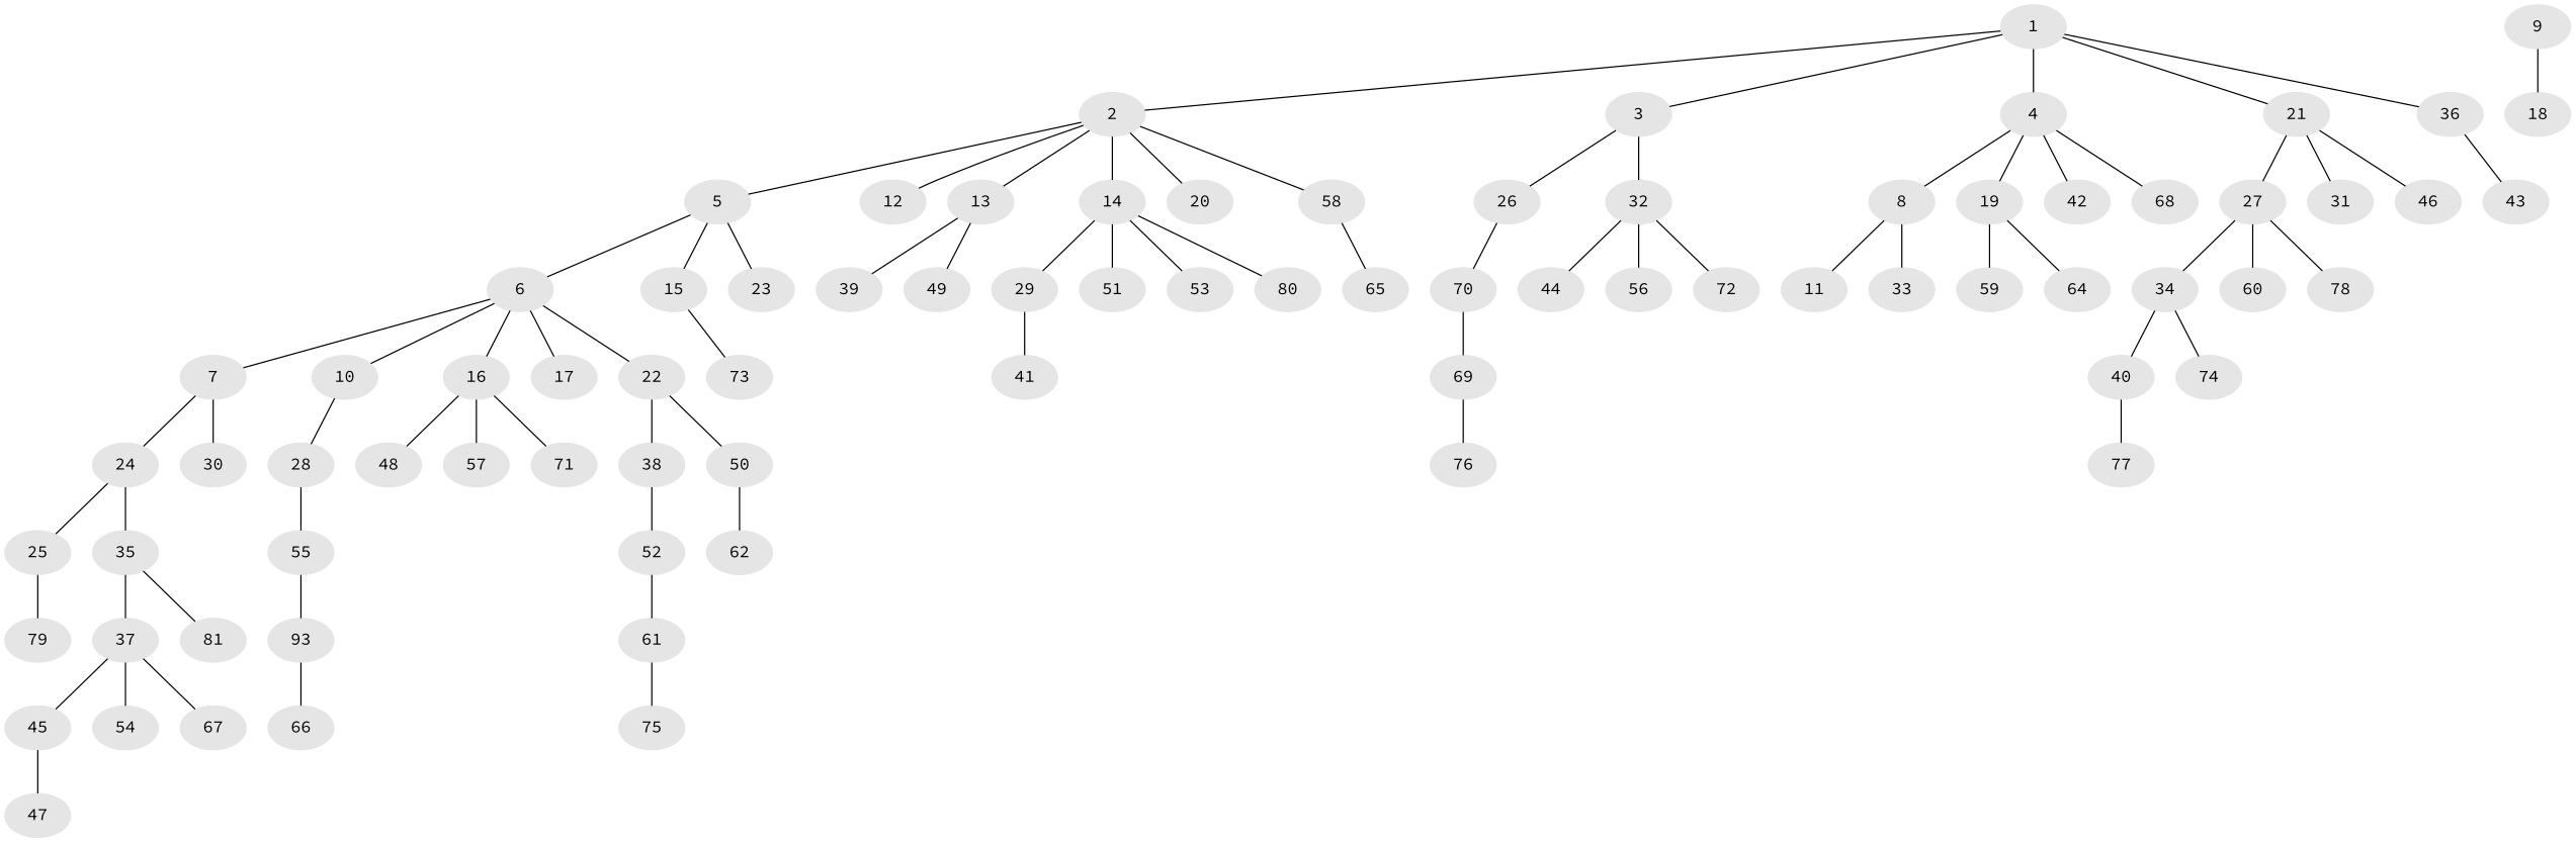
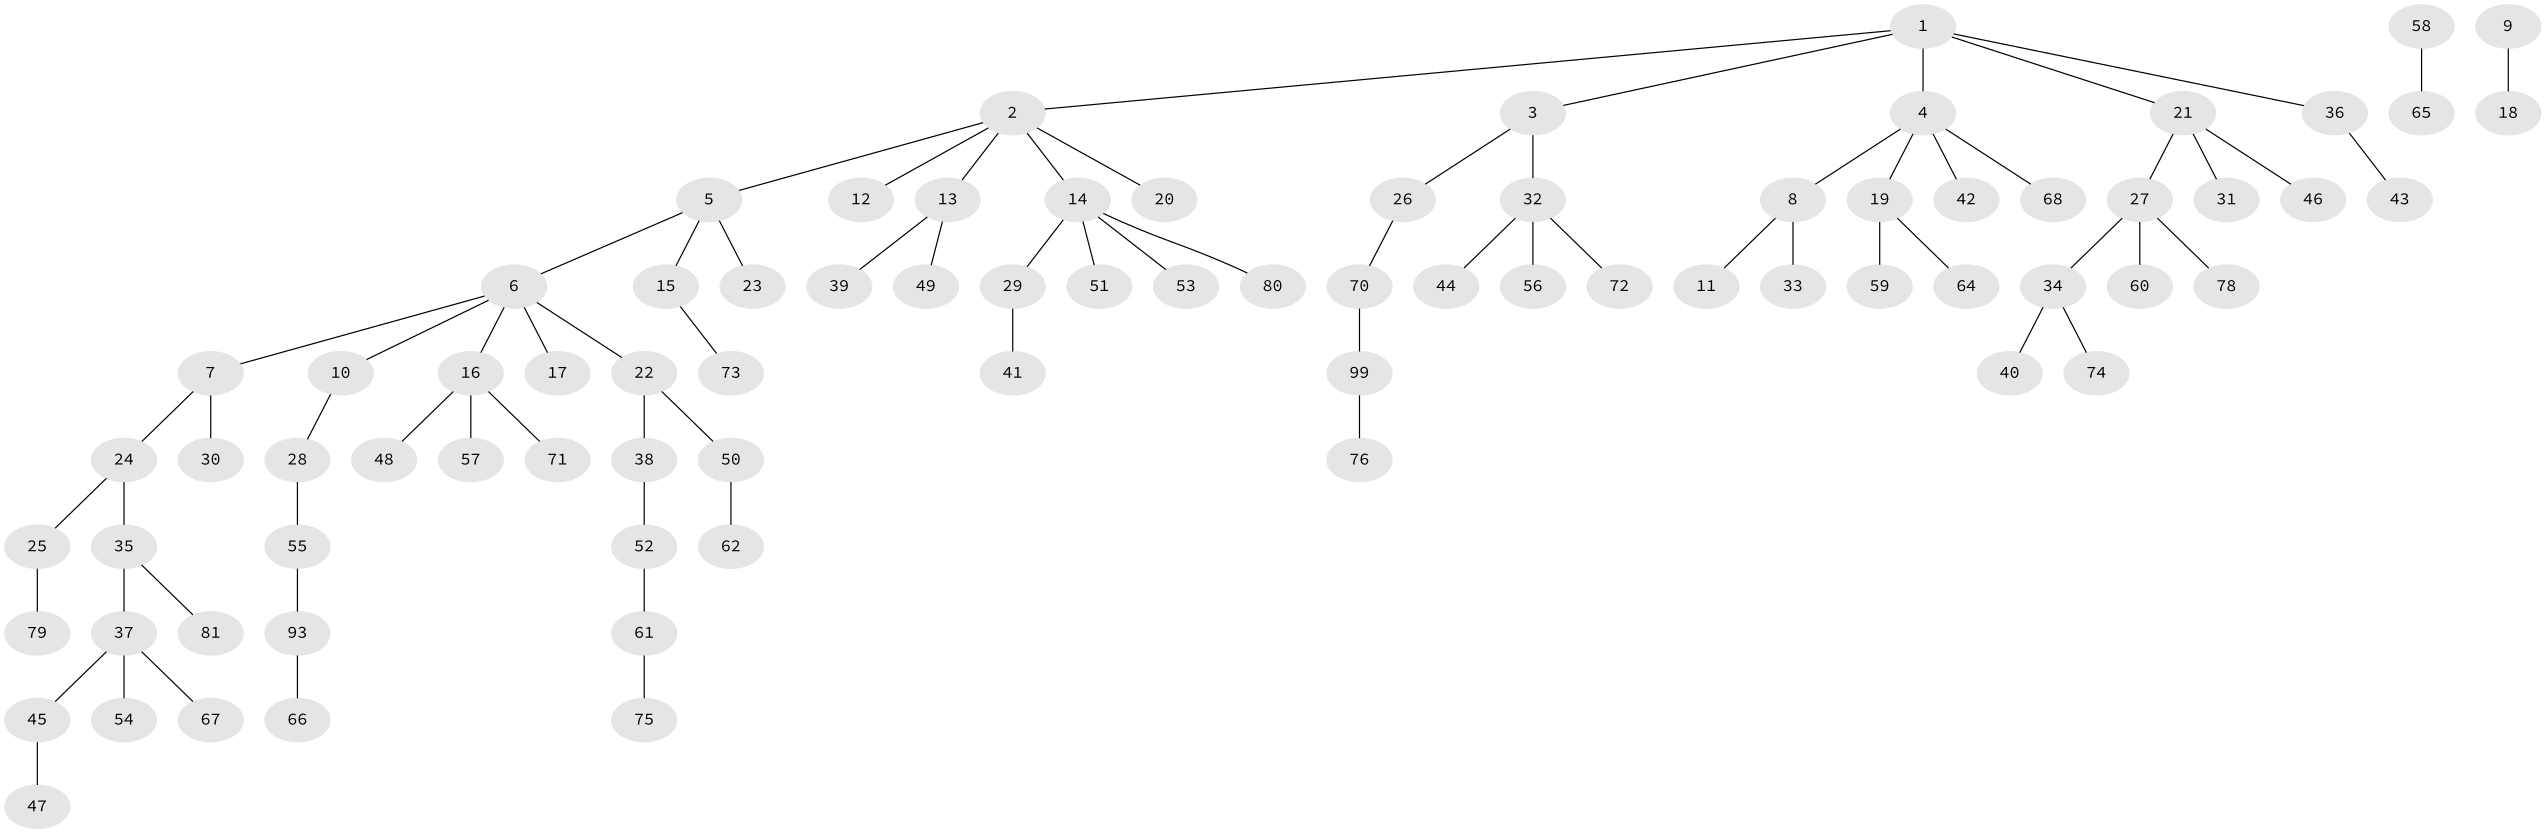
  graph {
    fontname="Source Code Pro"
    node [color=gray90 fontname="Source Code Pro" style=filled]
    edge [fontname="Source Code Pro"]
    1
    2
    3
    4
    21
    36
    5
    12
    13
    14
    20
    58
    26
    32
    8
    19
    42
    68
    27
    31
    46
    43
    6
    15
    23
    39
    49
    29
    51
    53
    80
    65
    70
    44
    56
    72
    11
    33
    59
    64
    7
    10
    16
    17
    22
    9
    18
    73
    24
    30
    28
    48
    57
    71
    38
    50
    25
    35
    55
    41
    34
    60
    78
    52
    62
    79
    37
    81
-   69
+   69 [label=99]
    40
    74
    n72 [label=93]
-   77
    45
    54
    67
    47
    61
    75
    66
    76
    1 -- 2
    1 -- 3
    1 -- 4
    1 -- 21
    1 -- 36
    2 -- 5
    2 -- 12
    2 -- 13
    2 -- 14
    2 -- 20
-   2 -- 58
    3 -- 26
    3 -- 32
    4 -- 8
    4 -- 19
    4 -- 42
    4 -- 68
    21 -- 27
    21 -- 31
    21 -- 46
    36 -- 43
    5 -- 6
    5 -- 15
    5 -- 23
    13 -- 39
    13 -- 49
    14 -- 29
    14 -- 51
    14 -- 53
    14 -- 80
    58 -- 65
    26 -- 70
    32 -- 44
    32 -- 56
    32 -- 72
    8 -- 11
    8 -- 33
    19 -- 59
    19 -- 64
    27 -- 34
    27 -- 60
    27 -- 78
    6 -- 7
    6 -- 10
    6 -- 16
    6 -- 17
    6 -- 22
    15 -- 73
    29 -- 41
    70 -- 69
    7 -- 24
    7 -- 30
    10 -- 28
    16 -- 48
    16 -- 57
    16 -- 71
    22 -- 38
    22 -- 50
    9 -- 18
    24 -- 25
    24 -- 35
    28 -- 55
    38 -- 52
    50 -- 62
    25 -- 79
    35 -- 37
    35 -- 81
    55 -- n72
    34 -- 40
    34 -- 74
    52 -- 61
    37 -- 45
    37 -- 54
    37 -- 67
    69 -- 76
-   40 -- 77
    n72 -- 66
    45 -- 47
    61 -- 75
  }
